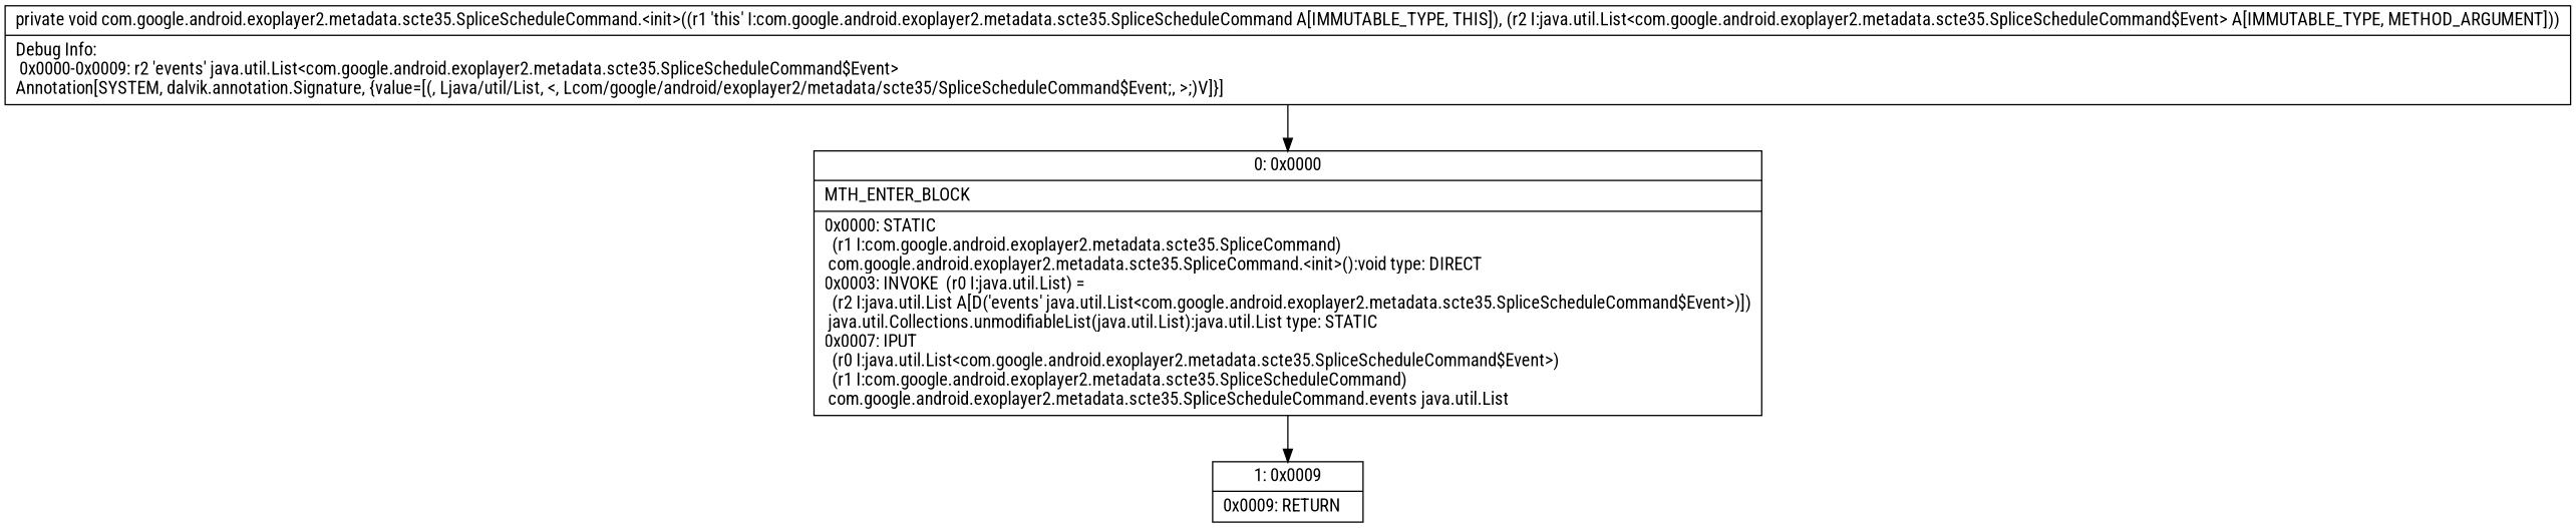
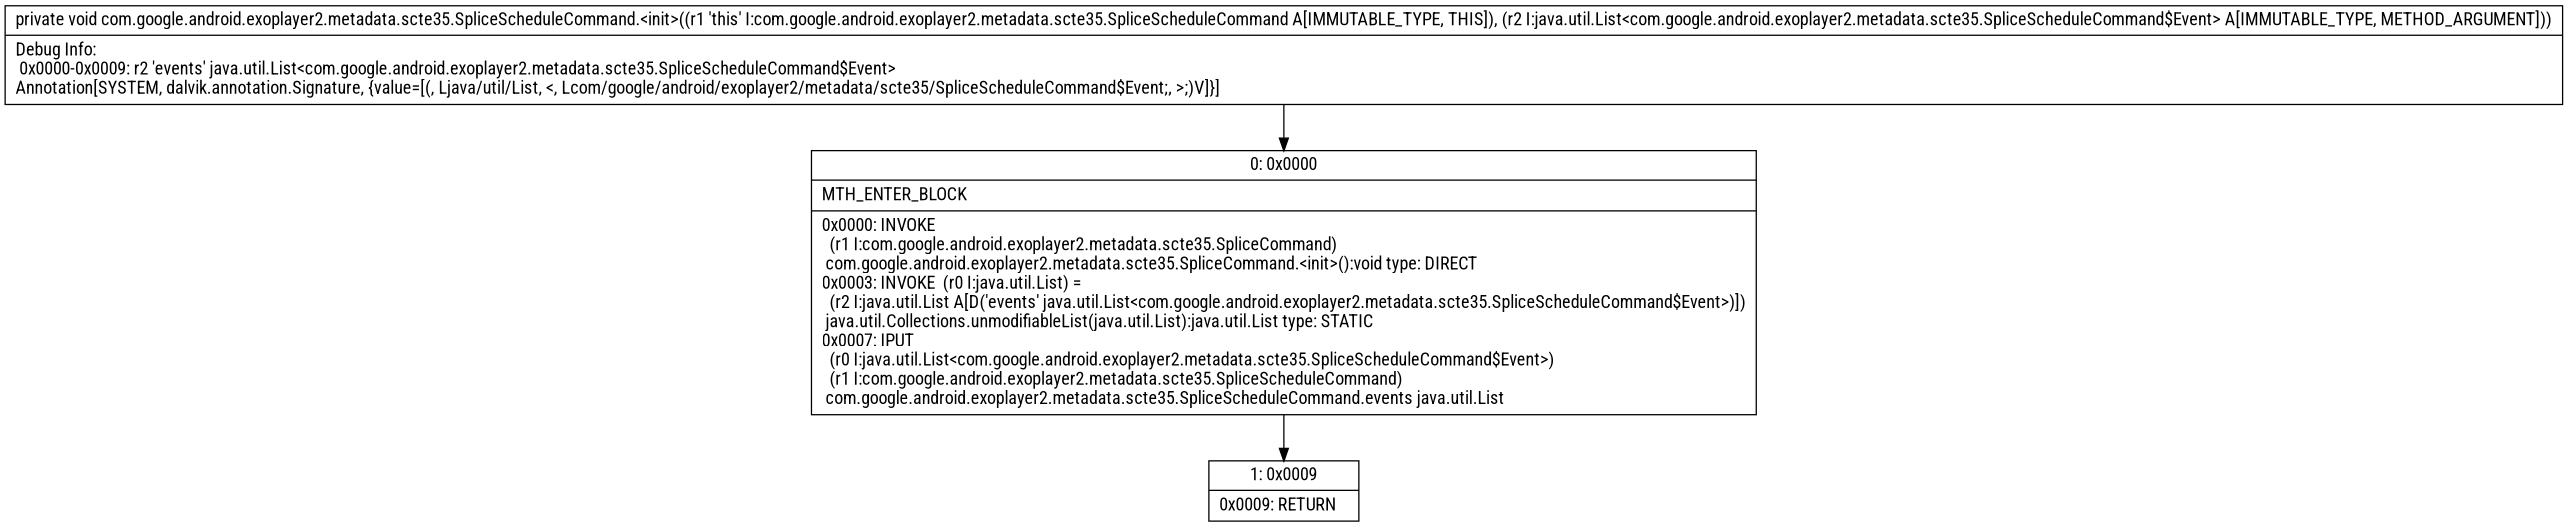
  digraph {
    fontname="Roboto Condensed"
    node [shape=record fontname="Roboto Condensed"]
    edge [fontname="Roboto Condensed"]
-   n1 [label="{0\:\ 0x0000|MTH_ENTER_BLOCK\l|0x0000: STATIC  \l  (r1 I:com.google.android.exoplayer2.metadata.scte35.SpliceCommand)\l com.google.android.exoplayer2.metadata.scte35.SpliceCommand.\<init\>():void type: DIRECT \l0x0003: INVOKE  (r0 I:java.util.List) = \l  (r2 I:java.util.List A[D('events' java.util.List\<com.google.android.exoplayer2.metadata.scte35.SpliceScheduleCommand$Event\>)])\l java.util.Collections.unmodifiableList(java.util.List):java.util.List type: STATIC \l0x0007: IPUT  \l  (r0 I:java.util.List\<com.google.android.exoplayer2.metadata.scte35.SpliceScheduleCommand$Event\>)\l  (r1 I:com.google.android.exoplayer2.metadata.scte35.SpliceScheduleCommand)\l com.google.android.exoplayer2.metadata.scte35.SpliceScheduleCommand.events java.util.List \l}"]
+   n1 [label="{0\:\ 0x0000|MTH_ENTER_BLOCK\l|0x0000: INVOKE  \l  (r1 I:com.google.android.exoplayer2.metadata.scte35.SpliceCommand)\l com.google.android.exoplayer2.metadata.scte35.SpliceCommand.\<init\>():void type: DIRECT \l0x0003: INVOKE  (r0 I:java.util.List) = \l  (r2 I:java.util.List A[D('events' java.util.List\<com.google.android.exoplayer2.metadata.scte35.SpliceScheduleCommand$Event\>)])\l java.util.Collections.unmodifiableList(java.util.List):java.util.List type: STATIC \l0x0007: IPUT  \l  (r0 I:java.util.List\<com.google.android.exoplayer2.metadata.scte35.SpliceScheduleCommand$Event\>)\l  (r1 I:com.google.android.exoplayer2.metadata.scte35.SpliceScheduleCommand)\l com.google.android.exoplayer2.metadata.scte35.SpliceScheduleCommand.events java.util.List \l}"]
    n2 [label="{1\:\ 0x0009|0x0009: RETURN   \l}"]
    n3 [label="{private void com.google.android.exoplayer2.metadata.scte35.SpliceScheduleCommand.\<init\>((r1 'this' I:com.google.android.exoplayer2.metadata.scte35.SpliceScheduleCommand A[IMMUTABLE_TYPE, THIS]), (r2 I:java.util.List\<com.google.android.exoplayer2.metadata.scte35.SpliceScheduleCommand$Event\> A[IMMUTABLE_TYPE, METHOD_ARGUMENT]))  | Debug Info:\l  0x0000\-0x0009: r2 'events' java.util.List\<com.google.android.exoplayer2.metadata.scte35.SpliceScheduleCommand$Event\>\lAnnotation[SYSTEM, dalvik.annotation.Signature, \{value=[(, Ljava\/util\/List, \<, Lcom\/google\/android\/exoplayer2\/metadata\/scte35\/SpliceScheduleCommand$Event;, \>;)V]\}]\l}"]
    n1 -> n2
    n3 -> n1
  }
